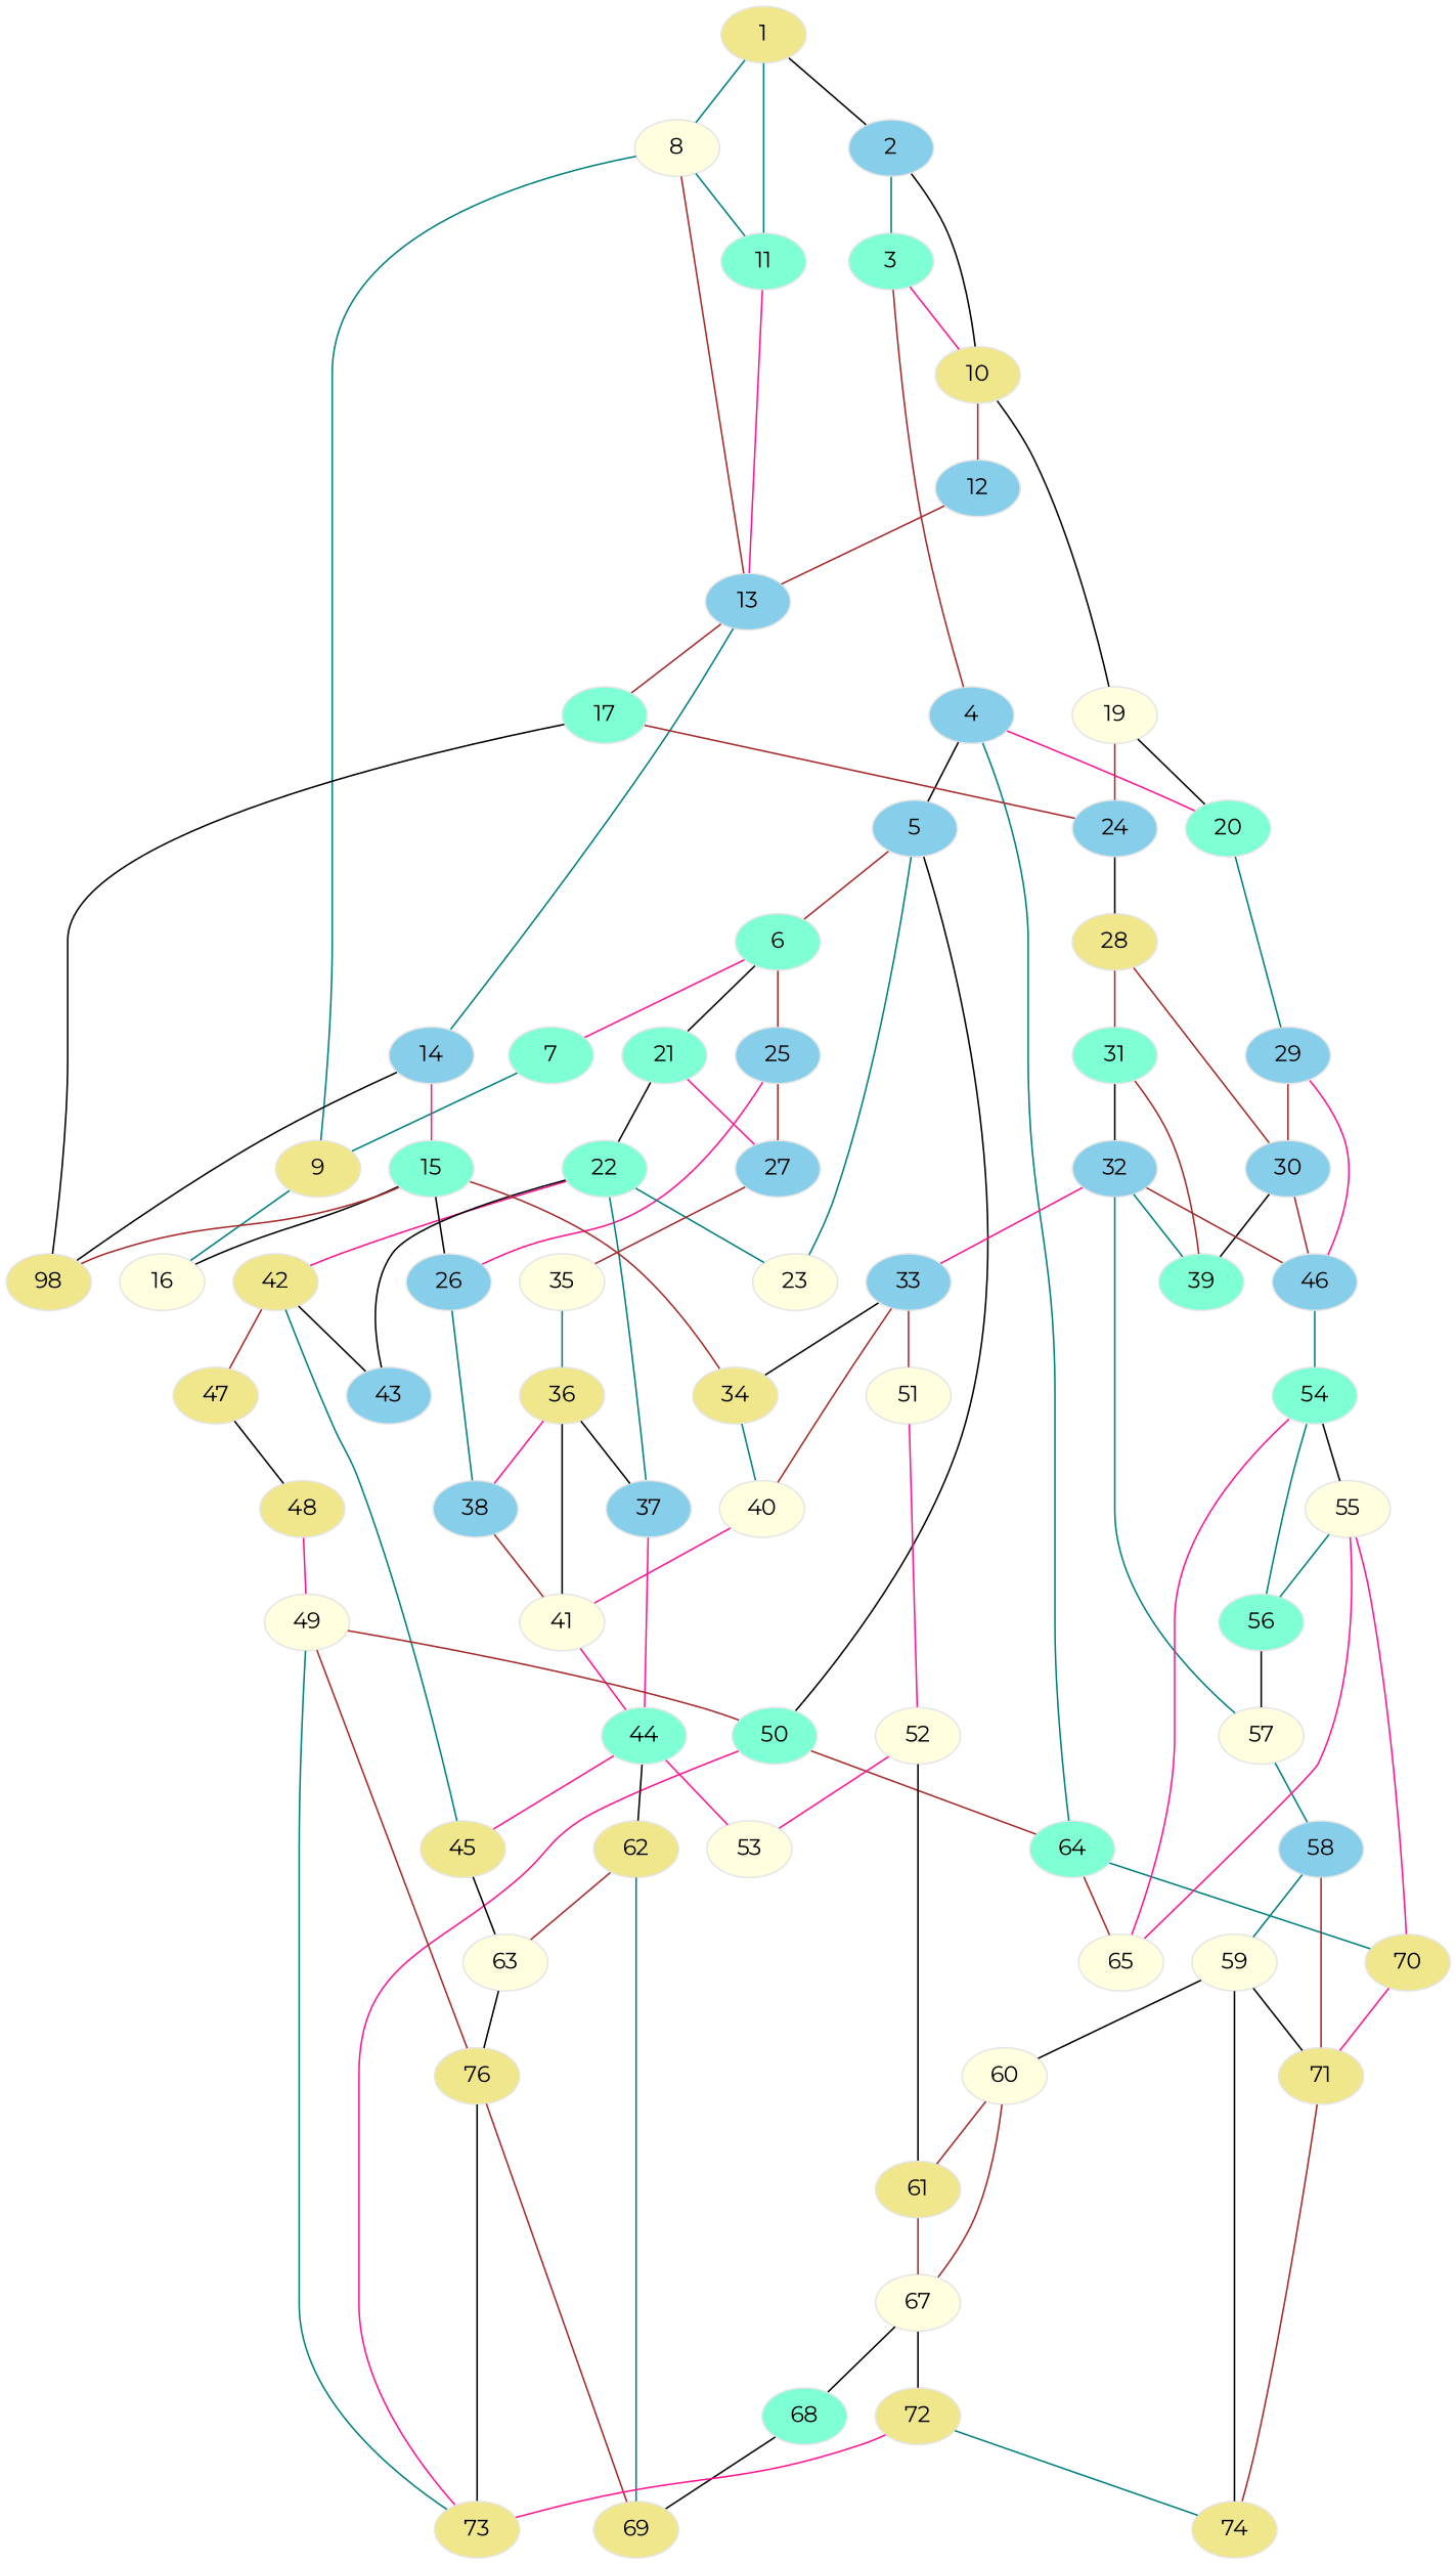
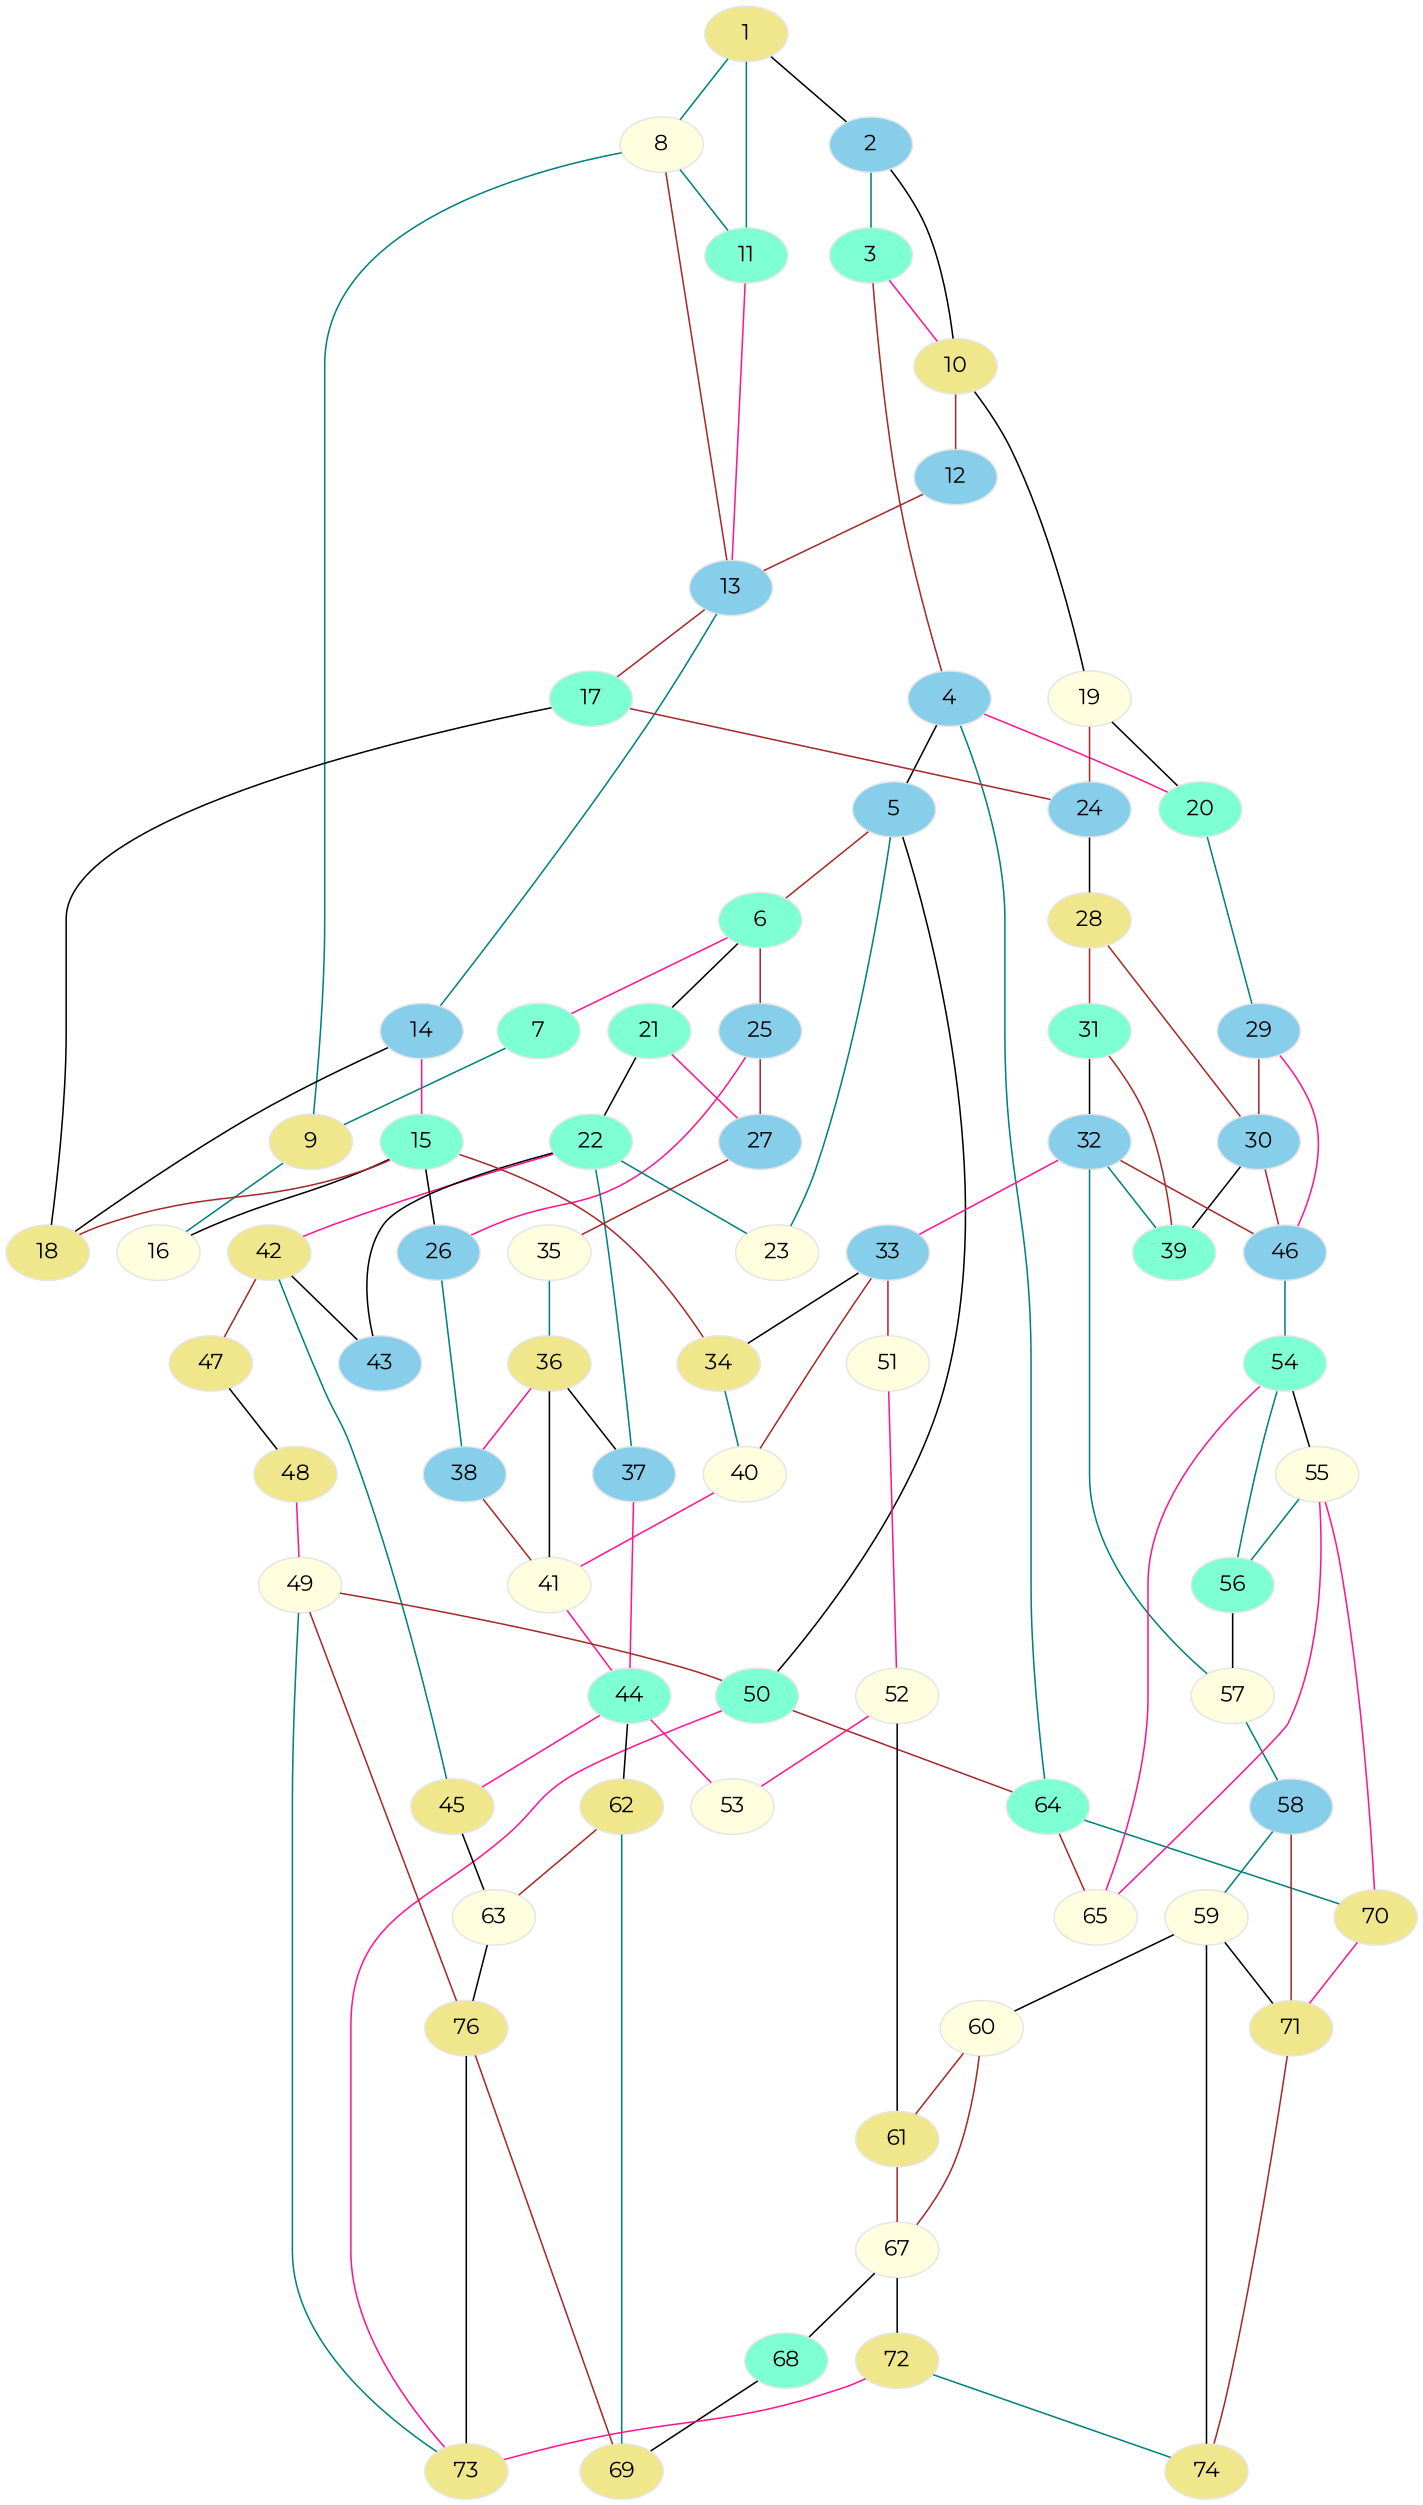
  graph {
    fontname=Montserrat
    node [color=gray90 fillcolor=khaki fontname=Montserrat style=filled]
    edge [color=black fontname=Montserrat weight=1.0]
    2 [fillcolor=skyblue]
    1
    8 [fillcolor=lightyellow]
    11 [fillcolor=aquamarine]
    3 [fillcolor=aquamarine]
    10
    9
    13 [fillcolor=skyblue]
    4 [fillcolor=skyblue]
    12 [fillcolor=skyblue]
    19 [fillcolor=lightyellow]
    5 [fillcolor=skyblue]
    20 [fillcolor=aquamarine]
    64 [fillcolor=aquamarine]
    6 [fillcolor=aquamarine]
    23 [fillcolor=lightyellow]
    50 [fillcolor=aquamarine]
    29 [fillcolor=skyblue]
    65 [fillcolor=lightyellow]
    70
    7 [fillcolor=aquamarine]
    21 [fillcolor=aquamarine]
    25 [fillcolor=skyblue]
    73
    22 [fillcolor=aquamarine]
    27 [fillcolor=skyblue]
    26 [fillcolor=skyblue]
    16 [fillcolor=lightyellow]
    14 [fillcolor=skyblue]
    17 [fillcolor=aquamarine]
    24 [fillcolor=skyblue]
    15 [fillcolor=aquamarine]
-   18 [label=98]
+   18
    34
    38 [fillcolor=skyblue]
    40 [fillcolor=lightyellow]
    28
    30 [fillcolor=skyblue]
    46 [fillcolor=skyblue]
    37 [fillcolor=skyblue]
    42
    43 [fillcolor=skyblue]
    35 [fillcolor=lightyellow]
    44 [fillcolor=aquamarine]
    45
    47
    31 [fillcolor=aquamarine]
    41 [fillcolor=lightyellow]
    36
    39 [fillcolor=aquamarine]
    32 [fillcolor=skyblue]
    54 [fillcolor=aquamarine]
    33 [fillcolor=skyblue]
    57 [fillcolor=lightyellow]
    51 [fillcolor=lightyellow]
    58 [fillcolor=skyblue]
    52 [fillcolor=lightyellow]
    53 [fillcolor=lightyellow]
    62
    63 [fillcolor=lightyellow]
    48
    69
    n63 [label=76]
    55 [fillcolor=lightyellow]
    56 [fillcolor=aquamarine]
    49 [fillcolor=lightyellow]
    61
    67 [fillcolor=lightyellow]
    71
    59 [fillcolor=lightyellow]
    60 [fillcolor=lightyellow]
    74
    68 [fillcolor=aquamarine]
    72
    2 -- 3 [color=teal]
    2 -- 10
    1 -- 2
    1 -- 8 [color=teal]
    1 -- 11 [color=teal weight=2.0]
    8 -- 11 [color=teal]
    8 -- 9 [color=teal]
    8 -- 13 [color=brown]
    11 -- 13 [color=deeppink]
    3 -- 10 [color=deeppink]
    3 -- 4 [color=brown]
    10 -- 12 [color=brown weight=2.0]
    10 -- 19 [weight=2.0]
    9 -- 16 [color=teal]
    13 -- 14 [color=teal]
    13 -- 17 [color=brown]
    4 -- 5
    4 -- 20 [color=deeppink]
    4 -- 64 [color=teal]
    12 -- 13 [color=brown weight=2.0]
    19 -- 20
    19 -- 24 [color=brown weight=2.0]
    5 -- 6 [color=brown]
    5 -- 23 [color=teal]
    5 -- 50
    20 -- 29 [color=teal]
    64 -- 65 [color=brown]
    64 -- 70 [color=teal]
    6 -- 7 [color=deeppink weight=2.0]
    6 -- 21
    6 -- 25 [color=brown weight=2.0]
    50 -- 64 [color=brown]
    50 -- 73 [color=deeppink]
    29 -- 30 [color=brown]
    29 -- 46 [color=deeppink]
    70 -- 71 [color=deeppink weight=2.0]
    7 -- 9 [color=teal]
    21 -- 22
    21 -- 27 [color=deeppink]
    25 -- 27 [color=brown]
    25 -- 26 [color=deeppink]
    22 -- 23 [color=teal weight=2.0]
    22 -- 37 [color=teal]
    22 -- 42 [color=deeppink]
    22 -- 43
    27 -- 35 [color=brown]
    26 -- 38 [color=teal]
    14 -- 15 [color=deeppink]
    14 -- 18
    17 -- 24 [color=brown]
    17 -- 18
    24 -- 28 [weight=2.0]
    15 -- 26
    15 -- 16 [weight=2.0]
    15 -- 18 [color=brown]
    15 -- 34 [color=brown]
    34 -- 40 [color=teal]
    38 -- 41 [color=brown]
    40 -- 41 [color=deeppink weight=2.0]
    28 -- 30 [color=brown weight=2.0]
    28 -- 31 [color=brown]
    30 -- 46 [color=brown]
    30 -- 39 [weight=2.0]
    46 -- 54 [color=teal weight=2.0]
    37 -- 44 [color=deeppink]
    42 -- 43 [weight=2.0]
    42 -- 45 [color=teal]
    42 -- 47 [color=brown weight=2.0]
    35 -- 36 [color=teal weight=2.0]
    44 -- 45 [color=deeppink]
    44 -- 53 [color=deeppink weight=2.0]
    44 -- 62
    45 -- 63
    47 -- 48
    31 -- 39 [color=brown]
    31 -- 32
    41 -- 44 [color=deeppink]
    36 -- 38 [color=deeppink]
    36 -- 37 [weight=2.0]
    36 -- 41
    32 -- 46 [color=brown]
    32 -- 39 [color=teal]
    32 -- 33 [color=deeppink weight=2.0]
    32 -- 57 [color=teal]
    54 -- 65 [color=deeppink]
    54 -- 55 [weight=2.0]
    54 -- 56 [color=teal]
    33 -- 34
    33 -- 40 [color=brown]
    33 -- 51 [color=brown weight=2.0]
    57 -- 58 [color=teal]
    51 -- 52 [color=deeppink]
    58 -- 71 [color=brown]
    58 -- 59 [color=teal]
    52 -- 53 [color=deeppink]
    52 -- 61
    62 -- 63 [color=brown]
    62 -- 69 [color=teal]
    63 -- n63
    48 -- 49 [color=deeppink weight=2.0]
    n63 -- 73
    n63 -- 69 [color=brown]
    55 -- 65 [color=deeppink]
    55 -- 70 [color=deeppink weight=2.0]
    55 -- 56 [color=teal]
    56 -- 57
    49 -- 50 [color=brown]
    49 -- 73 [color=teal]
    49 -- n63 [color=brown weight=2.0]
    61 -- 67 [color=brown]
    67 -- 68 [weight=2.0]
    67 -- 72
    71 -- 74 [color=brown]
    59 -- 71 [weight=2.0]
    59 -- 60 [weight=2.0]
    59 -- 74
    60 -- 61 [color=brown]
    60 -- 67 [color=brown weight=2.0]
    68 -- 69
    72 -- 73 [color=deeppink weight=2.0]
    72 -- 74 [color=teal]
  }
